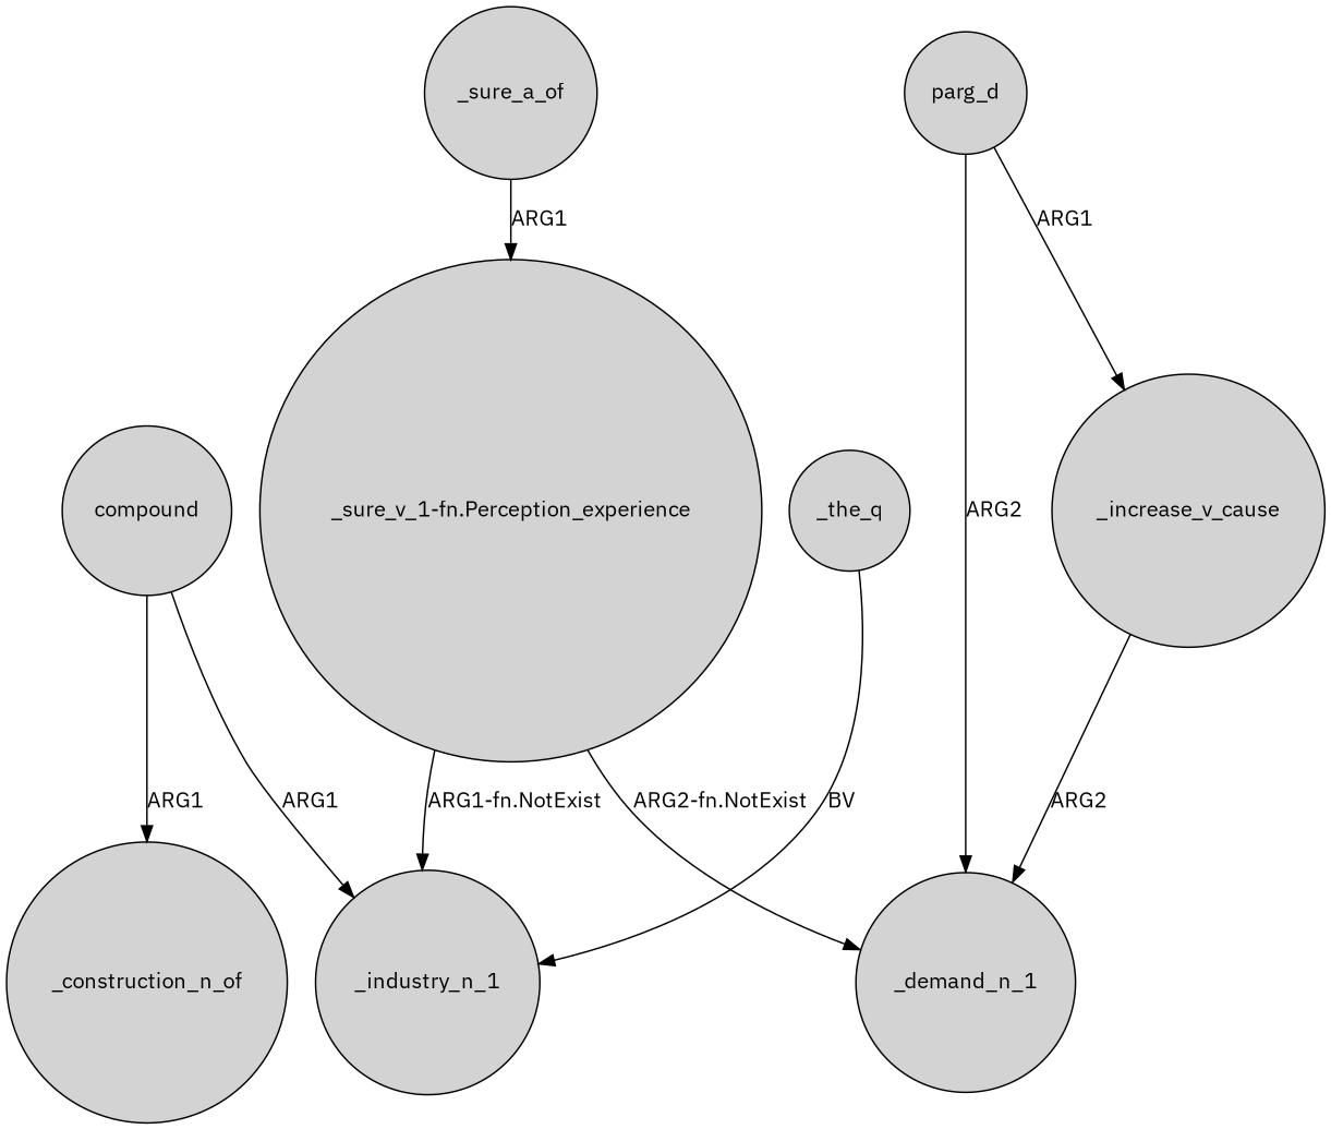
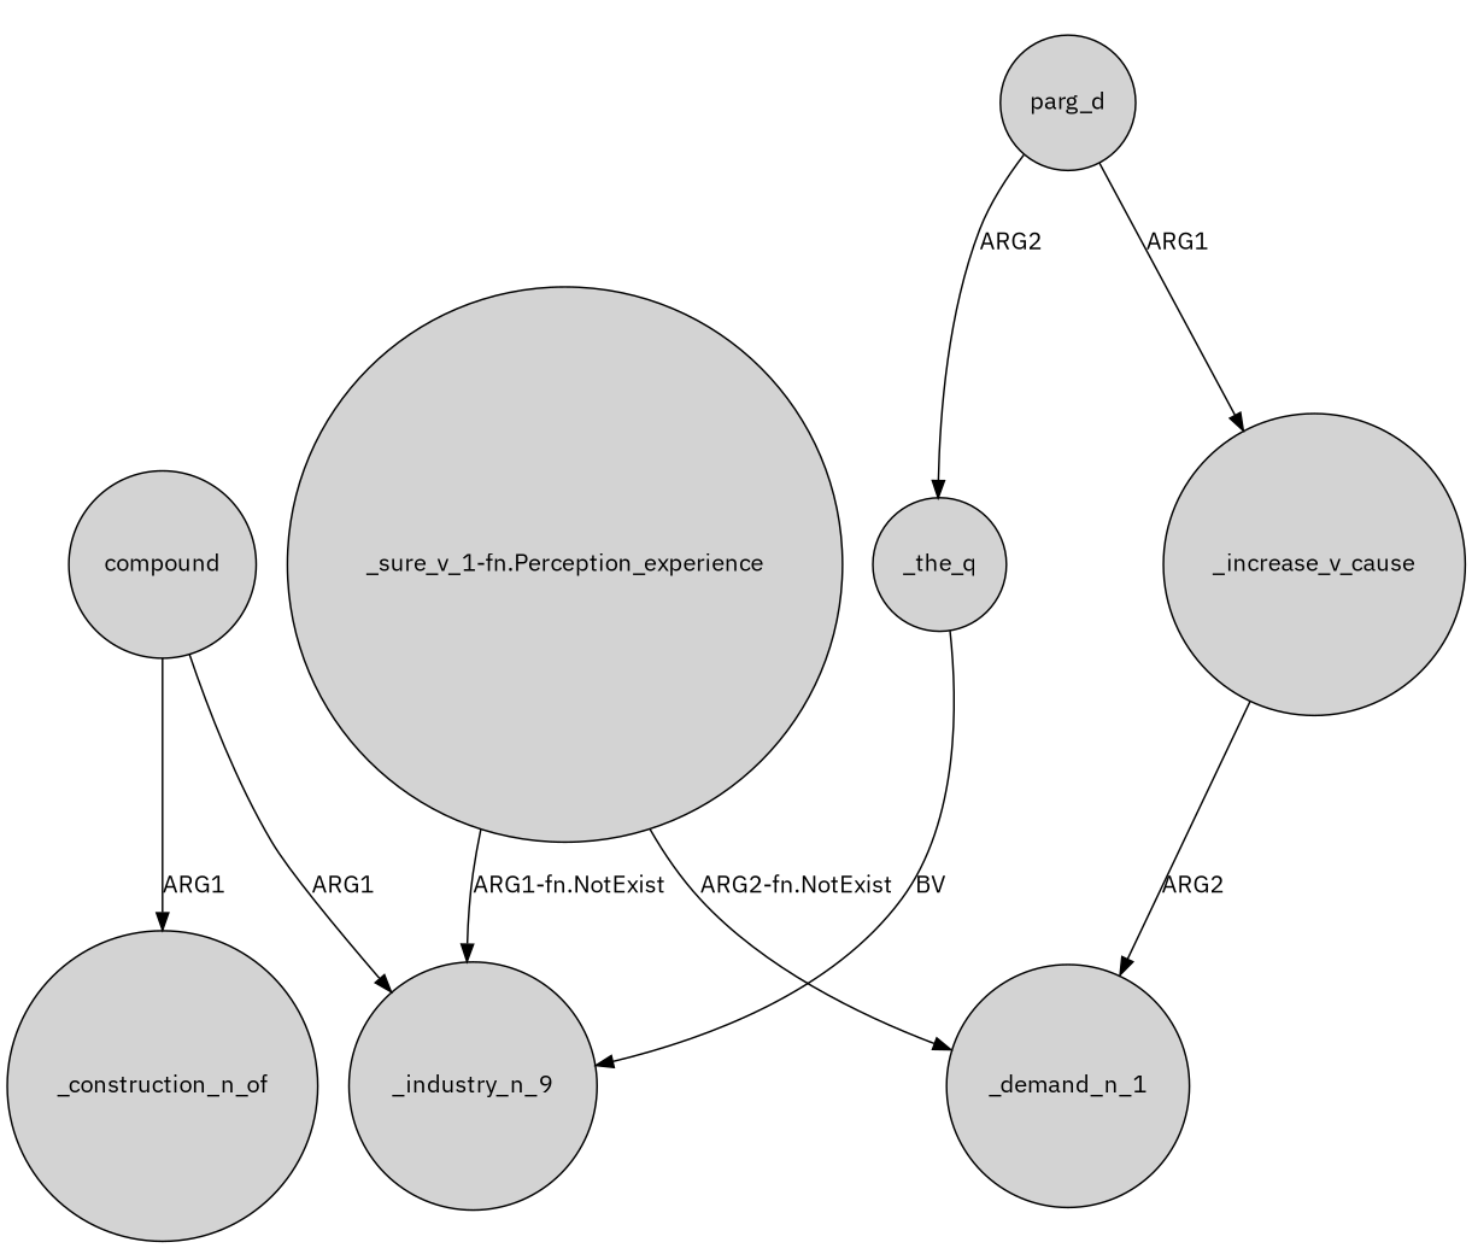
  digraph {
    fontname="IBM Plex Sans"
    node [fontname="IBM Plex Sans" shape=circle style=filled]
    edge [fontname="IBM Plex Sans"]
    n1 [label="_sure_v_1-fn.Perception_experience"]
-   _industry_n_1
+   _industry_n_1 [label=_industry_n_9]
    _demand_n_1
    compound
    _construction_n_of
    _increase_v_cause
    parg_d
-   _sure_a_of
    _the_q
    n1 -> _industry_n_1 [label="ARG1-fn.NotExist"]
    n1 -> _demand_n_1 [label="ARG2-fn.NotExist"]
    compound -> _industry_n_1 [label=ARG1]
    compound -> _construction_n_of [label=ARG1]
    _increase_v_cause -> _demand_n_1 [label=ARG2]
-   parg_d -> _demand_n_1 [label=ARG2]
+   parg_d -> _the_q [label=ARG2]
    parg_d -> _increase_v_cause [label=ARG1]
-   _sure_a_of -> n1 [label=ARG1]
    _the_q -> _industry_n_1 [label=BV]
  }
